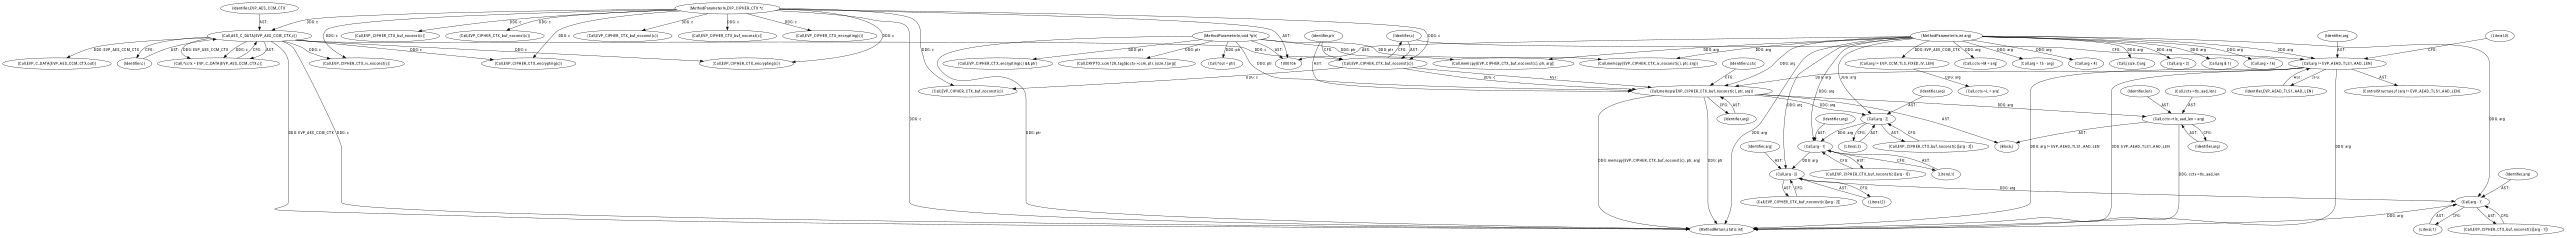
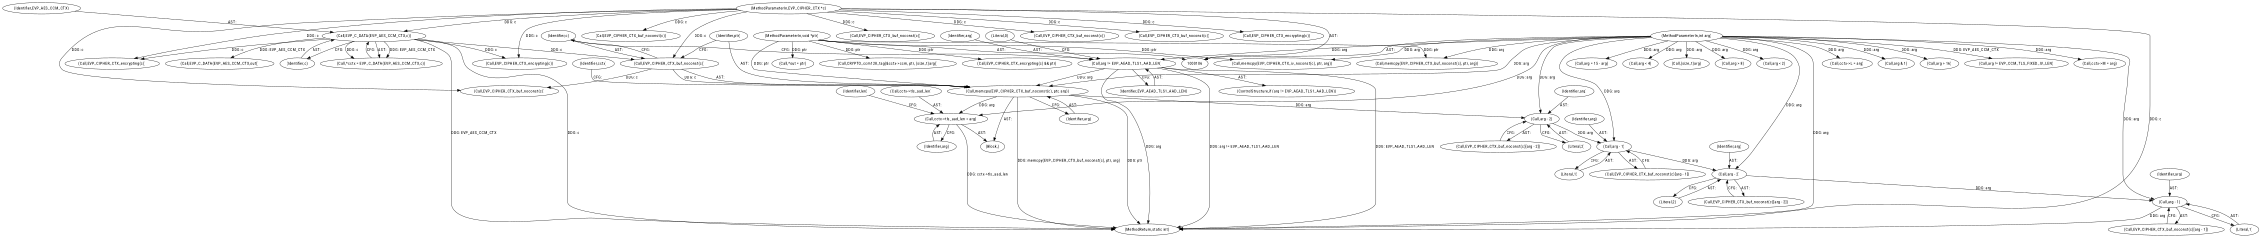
  digraph {
    fontname="Roboto Condensed"
    node [fontname="Roboto Condensed"]
    edge [fontname="Roboto Condensed"]
    n1 [label="(Call,memcpy(EVP_CIPHER_CTX_buf_noconst(c), ptr, arg))"]
    n2 [label="(Call,cctx->tls_aad_len = arg)"]
    n3 [label="(Call,arg - 2)"]
    n4 [label="(Block,)"]
    n5 [label="(MethodReturn,static int)"]
    n6 [label="(Identifier,arg)"]
    n7 [label="(Identifier,arg)"]
    n8 [label="(Call,arg - 1)"]
    n9 [label="(Call,EVP_CIPHER_CTX_buf_noconst(c)[arg - 2])"]
    n10 [label="(Literal,2)"]
    n11 [label="(Call,EVP_CIPHER_CTX_buf_noconst(c))"]
    n12 [label="(Call,EVP_CIPHER_CTX_buf_noconst(c))"]
    n13 [label="(Identifier,c)"]
    n14 [label="(Call,arg != EVP_AEAD_TLS1_AAD_LEN)"]
-   n15 [label="(Call,AES_C_DATA(EVP_AES_CCM_CTX,c))"]
+   n15 [label="(Call,EVP_C_DATA(EVP_AES_CCM_CTX,c))"]
    n16 [label="(Identifier,c)"]
-   n17 [label="(Call,EVP_CIPHER_CTX_iv_noconst(c))"]
    n18 [label="(Call,*cctx = EVP_C_DATA(EVP_AES_CCM_CTX,c))"]
    n19 [label="(Call,EVP_C_DATA(EVP_AES_CCM_CTX,out))"]
    n20 [label="(Call,EVP_CIPHER_CTX_encrypting(c))"]
    n21 [label="(Call,EVP_CIPHER_CTX_encrypting(c))"]
    n22 [label="(MethodParameterIn,EVP_CIPHER_CTX *c)"]
    n23 [label="(Call,EVP_CIPHER_CTX_buf_noconst(c))"]
    n24 [label="(Call,EVP_CIPHER_CTX_buf_noconst(c))"]
    n25 [label="(Call,EVP_CIPHER_CTX_buf_noconst(c))"]
    n26 [label="(Call,EVP_CIPHER_CTX_buf_noconst(c))"]
    n27 [label="(Call,EVP_CIPHER_CTX_encrypting(c))"]
    1000106
    n29 [label="(MethodParameterIn,void *ptr)"]
    n30 [label="(Call,CRYPTO_ccm128_tag(&cctx->ccm, ptr, (size_t)arg))"]
    n31 [label="(Call,EVP_CIPHER_CTX_encrypting(c) && ptr)"]
    n32 [label="(Call,memcpy(EVP_CIPHER_CTX_buf_noconst(c), ptr, arg))"]
    n33 [label="(Call,memcpy(EVP_CIPHER_CTX_iv_noconst(c), ptr, arg))"]
    n34 [label="(Call,*out = ptr)"]
    n35 [label="(ControlStructure,if (arg != EVP_AEAD_TLS1_AAD_LEN))"]
    n36 [label="(Identifier,EVP_AEAD_TLS1_AAD_LEN)"]
    n37 [label="(MethodParameterIn,int arg)"]
    n38 [label="(Call,arg - 2)"]
    n39 [label="(Call,arg - 1)"]
    n40 [label="(Call,arg = 15 - arg)"]
    n41 [label="(Call,arg < 4)"]
    n42 [label="(Call,(size_t)arg)"]
+   n43 [label="(Call,arg > 8)"]
    n44 [label="(Call,arg < 2)"]
    n45 [label="(Call,cctx->L = arg)"]
    n46 [label="(Call,arg & 1)"]
    n47 [label="(Call,arg > 16)"]
    n48 [label="(Call,arg != EVP_CCM_TLS_FIXED_IV_LEN)"]
    n49 [label="(Call,cctx->M = arg)"]
    n50 [label="(Call,EVP_CIPHER_CTX_buf_noconst(c)[arg - 1])"]
    n51 [label="(Literal,1)"]
    n52 [label="(Literal,2)"]
    n53 [label="(Call,EVP_CIPHER_CTX_buf_noconst(c)[arg - 2])"]
    n54 [label="(Call,EVP_CIPHER_CTX_buf_noconst(c)[arg - 1])"]
    n55 [label="(Literal,1)"]
    n56 [label="(Identifier,EVP_AES_CCM_CTX)"]
    n57 [label="(Identifier,ptr)"]
    n58 [label="(Identifier,arg)"]
    n59 [label="(Identifier,arg)"]
    n60 [label="(Literal,0)"]
    n61 [label="(Identifier,len)"]
    n62 [label="(Identifier,arg)"]
    n63 [label="(Identifier,cctx)"]
    n64 [label="(Identifier,arg)"]
    n65 [label="(Call,cctx->tls_aad_len)"]
    n66 [label="(Identifier,arg)"]
    n1 -> n2 [label="DDG: arg"]
    n1 -> n3 [label="DDG: arg"]
    n1 -> n4 [label="AST: "]
    n1 -> n5 [label="DDG: memcpy(EVP_CIPHER_CTX_buf_noconst(c), ptr, arg)"]
    n1 -> n5 [label="DDG: ptr"]
    n1 -> n6 [label="CFG: "]
    n2 -> n4 [label="AST: "]
    n2 -> n5 [label="DDG: cctx->tls_aad_len"]
    n2 -> n7 [label="CFG: "]
    n3 -> n8 [label="DDG: arg"]
    n3 -> n9 [label="AST: "]
    n3 -> n10 [label="CFG: "]
    n6 -> n1 [label="AST: "]
    n7 -> n2 [label="AST: "]
    n8 -> n38 [label="DDG: arg"]
    n8 -> n50 [label="AST: "]
    n8 -> n51 [label="CFG: "]
    n9 -> n3 [label="CFG: "]
    n10 -> n3 [label="AST: "]
    n11 -> n1 [label="AST: "]
    n11 -> n1 [label="DDG: c"]
    n11 -> n12 [label="DDG: c"]
    n11 -> n13 [label="CFG: "]
    n13 -> n11 [label="AST: "]
    n13 -> n14 [label="CFG: "]
    n14 -> n1 [label="DDG: arg"]
    n14 -> n5 [label="DDG: EVP_AEAD_TLS1_AAD_LEN"]
    n14 -> n5 [label="DDG: arg"]
    n14 -> n5 [label="DDG: arg != EVP_AEAD_TLS1_AAD_LEN"]
    n14 -> n35 [label="AST: "]
    n14 -> n36 [label="CFG: "]
    n15 -> n5 [label="DDG: c"]
    n15 -> n5 [label="DDG: EVP_AES_CCM_CTX"]
    n15 -> n11 [label="DDG: c"]
    n15 -> n16 [label="CFG: "]
-   n15 -> n17 [label="DDG: c"]
    n15 -> n18 [label="AST: "]
    n15 -> n18 [label="DDG: EVP_AES_CCM_CTX"]
    n15 -> n18 [label="DDG: c"]
    n15 -> n19 [label="DDG: EVP_AES_CCM_CTX"]
    n15 -> n20 [label="DDG: c"]
    n15 -> n21 [label="DDG: c"]
    n16 -> n15 [label="AST: "]
    n18 -> n15 [label="CFG: "]
    n22 -> n5 [label="DDG: c"]
    n22 -> n11 [label="DDG: c"]
    n22 -> n12 [label="DDG: c"]
    n22 -> n15 [label="DDG: c"]
-   n22 -> n17 [label="DDG: c"]
    n22 -> n20 [label="DDG: c"]
    n22 -> n21 [label="DDG: c"]
    n22 -> n23 [label="DDG: c"]
    n22 -> n24 [label="DDG: c"]
    n22 -> n25 [label="DDG: c"]
    n22 -> n26 [label="DDG: c"]
    n22 -> n27 [label="DDG: c"]
    n22 -> 1000106 [label="AST: "]
    n29 -> n1 [label="DDG: ptr"]
-   n29 -> n5 [label="DDG: ptr"]
    n29 -> 1000106 [label="AST: "]
    n29 -> n30 [label="DDG: ptr"]
    n29 -> n31 [label="DDG: ptr"]
    n29 -> n32 [label="DDG: ptr"]
    n29 -> n33 [label="DDG: ptr"]
    n29 -> n34 [label="DDG: ptr"]
    n36 -> n14 [label="AST: "]
    n37 -> n1 [label="DDG: arg"]
+   n37 -> n2 [label="DDG: arg"]
    n37 -> n3 [label="DDG: arg"]
    n37 -> n5 [label="DDG: arg"]
    n37 -> n8 [label="DDG: arg"]
    n37 -> n14 [label="DDG: arg"]
-   n37 -> 1000106 [label="AES: "]
+   n37 -> 1000106 [label="AST: "]
    n37 -> n32 [label="DDG: arg"]
    n37 -> n33 [label="DDG: arg"]
    n37 -> n38 [label="DDG: arg"]
    n37 -> n39 [label="DDG: arg"]
    n37 -> n40 [label="DDG: arg"]
    n37 -> n41 [label="DDG: arg"]
    n37 -> n42 [label="DDG: arg"]
+   n37 -> n43 [label="DDG: arg"]
    n37 -> n44 [label="DDG: arg"]
-   n48 -> n45 [label="DDG: arg"]
+   n37 -> n45 [label="DDG: arg"]
    n37 -> n46 [label="DDG: arg"]
    n37 -> n47 [label="DDG: arg"]
    n37 -> n48 [label="DDG: EVP_AES_CCM_CTX"]
    n37 -> n49 [label="DDG: arg"]
    n38 -> n39 [label="DDG: arg"]
    n38 -> n52 [label="CFG: "]
    n38 -> n53 [label="AST: "]
    n39 -> n5 [label="DDG: arg"]
    n39 -> n54 [label="AST: "]
    n39 -> n55 [label="CFG: "]
    n50 -> n8 [label="CFG: "]
    n51 -> n8 [label="AST: "]
    n52 -> n38 [label="AST: "]
    n53 -> n38 [label="CFG: "]
    n54 -> n39 [label="CFG: "]
    n55 -> n39 [label="AST: "]
    n56 -> n15 [label="AST: "]
    n57 -> n1 [label="AST: "]
    n57 -> n11 [label="CFG: "]
    n58 -> n14 [label="AST: "]
    n59 -> n39 [label="AST: "]
    n60 -> n14 [label="CFG: "]
-   n61 -> n2 [label="AST: "]
+   n61 -> n2 [label="CFG: "]
    n62 -> n8 [label="AST: "]
    n63 -> n1 [label="CFG: "]
    n64 -> n38 [label="AST: "]
    n65 -> n2 [label="AST: "]
    n66 -> n3 [label="AST: "]
  }
